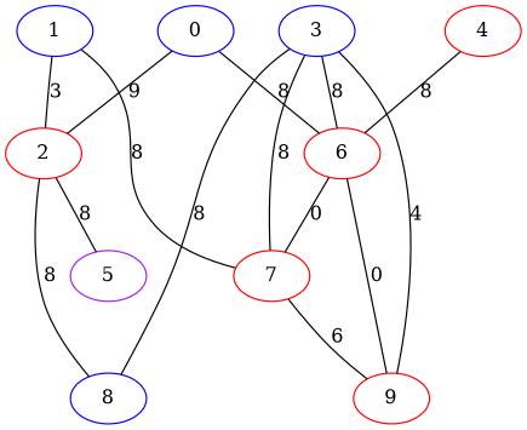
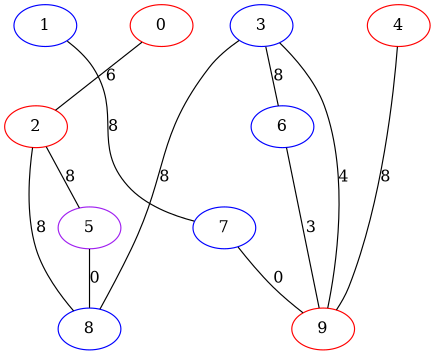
  graph {
    node [color=blue weight=1]
-   0
+   0 [color=red]
    2 [color=red]
-   6 [color=red weight=3]
+   6 [weight=3]
    1
-   7 [color=red weight=3]
+   7 [weight=3]
    5 [color=purple weight=4]
    8 [weight=3]
    9 [color=red weight=3]
    3
    4 [color=red]
-   0 -- 2 [label=9]
-   0 -- 6 [label=8]
+   0 -- 2 [label=6]
    2 -- 5 [label=8]
    2 -- 8 [label=8]
-   6 -- 7 [label=0]
-   6 -- 9 [label=0]
-   1 -- 2 [label=3]
+   6 -- 9 [label=3]
    1 -- 7 [label=8]
-   7 -- 9 [label=6]
+   7 -- 9 [label=0]
+   5 -- 8 [label=0]
    3 -- 6 [label=8]
-   3 -- 7 [label=8]
    3 -- 8 [label=8]
    3 -- 9 [label=4]
-   4 -- 6 [label=8]
+   4 -- 9 [label=8]
  }
